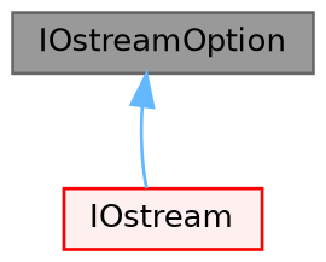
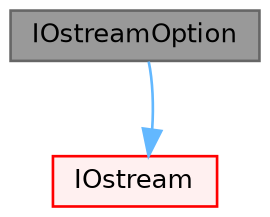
  digraph {
    node [fontname=Helvetica fontsize=10 shape=box style=filled]
    n1 [color=gray40 fillcolor=grey60 fontcolor=black height=0.2 label=IOstreamOption width=0.4]
    n2 [color=red fillcolor="#FFF0F0" height=0.2 label=IOstream width=0.4]
-   n1 -> n2 [color=steelblue1 dir=back fontname=Helvetica fontsize=10 labelfontname=Helvetica labelfontsize=10 style=solid]
+   n2 -> n1 [color=steelblue1 dir=back fontname=Helvetica fontsize=10 labelfontname=Helvetica labelfontsize=10 style=solid]
  }
